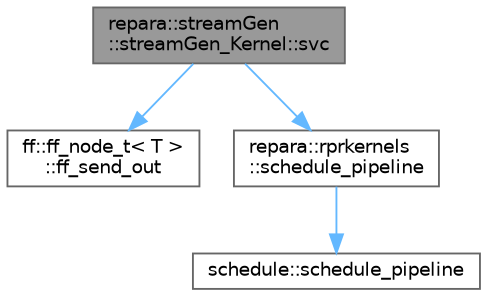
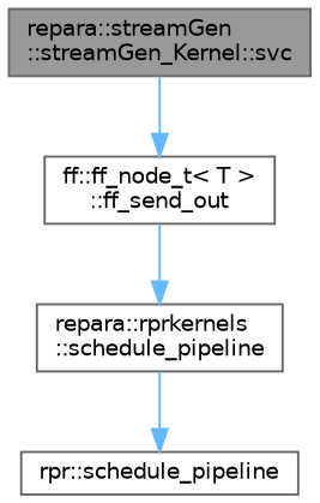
  digraph {
    rankdir=TB
    node [color=grey40 fillcolor=white fontname=Helvetica fontsize=10 shape=box style=filled]
    edge [color=steelblue1 fontname=Helvetica fontsize=10 labelfontname=Helvetica labelfontsize=10 style=solid]
    n1 [color=gray40 fillcolor=grey60 fontcolor=black height=0.2 label="repara::streamGen\l::streamGen_Kernel::svc" width=0.4]
    n2 [height=0.2 label="ff::ff_node_t\< T \>\l::ff_send_out" width=0.4]
    n3 [height=0.2 label="repara::rprkernels\l::schedule_pipeline" width=0.4]
-   n4 [height=0.2 label="schedule::schedule_pipeline" width=0.4]
+   n4 [height=0.2 label="rpr::schedule_pipeline" width=0.4]
    n1 -> n2
-   n1 -> n3
+   n2 -> n3
    n3 -> n4
  }
